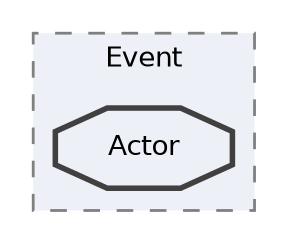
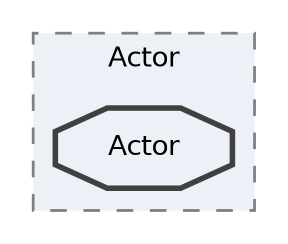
  digraph {
    compound=true
    n1 [color=grey25 fillcolor="#edf0f7" fontname=Helvetica fontsize=10 height=0.2 label=Actor shape=octagon style="filled,bold" width=0.4]
    subgraph cluster_1 {
      bgcolor="#edf0f7"
      fontname=Helvetica
      fontsize=10
-     label=Event
+     label=Actor
      pencolor=grey50
      style="filled,dashed"
      n1
    }
  }
